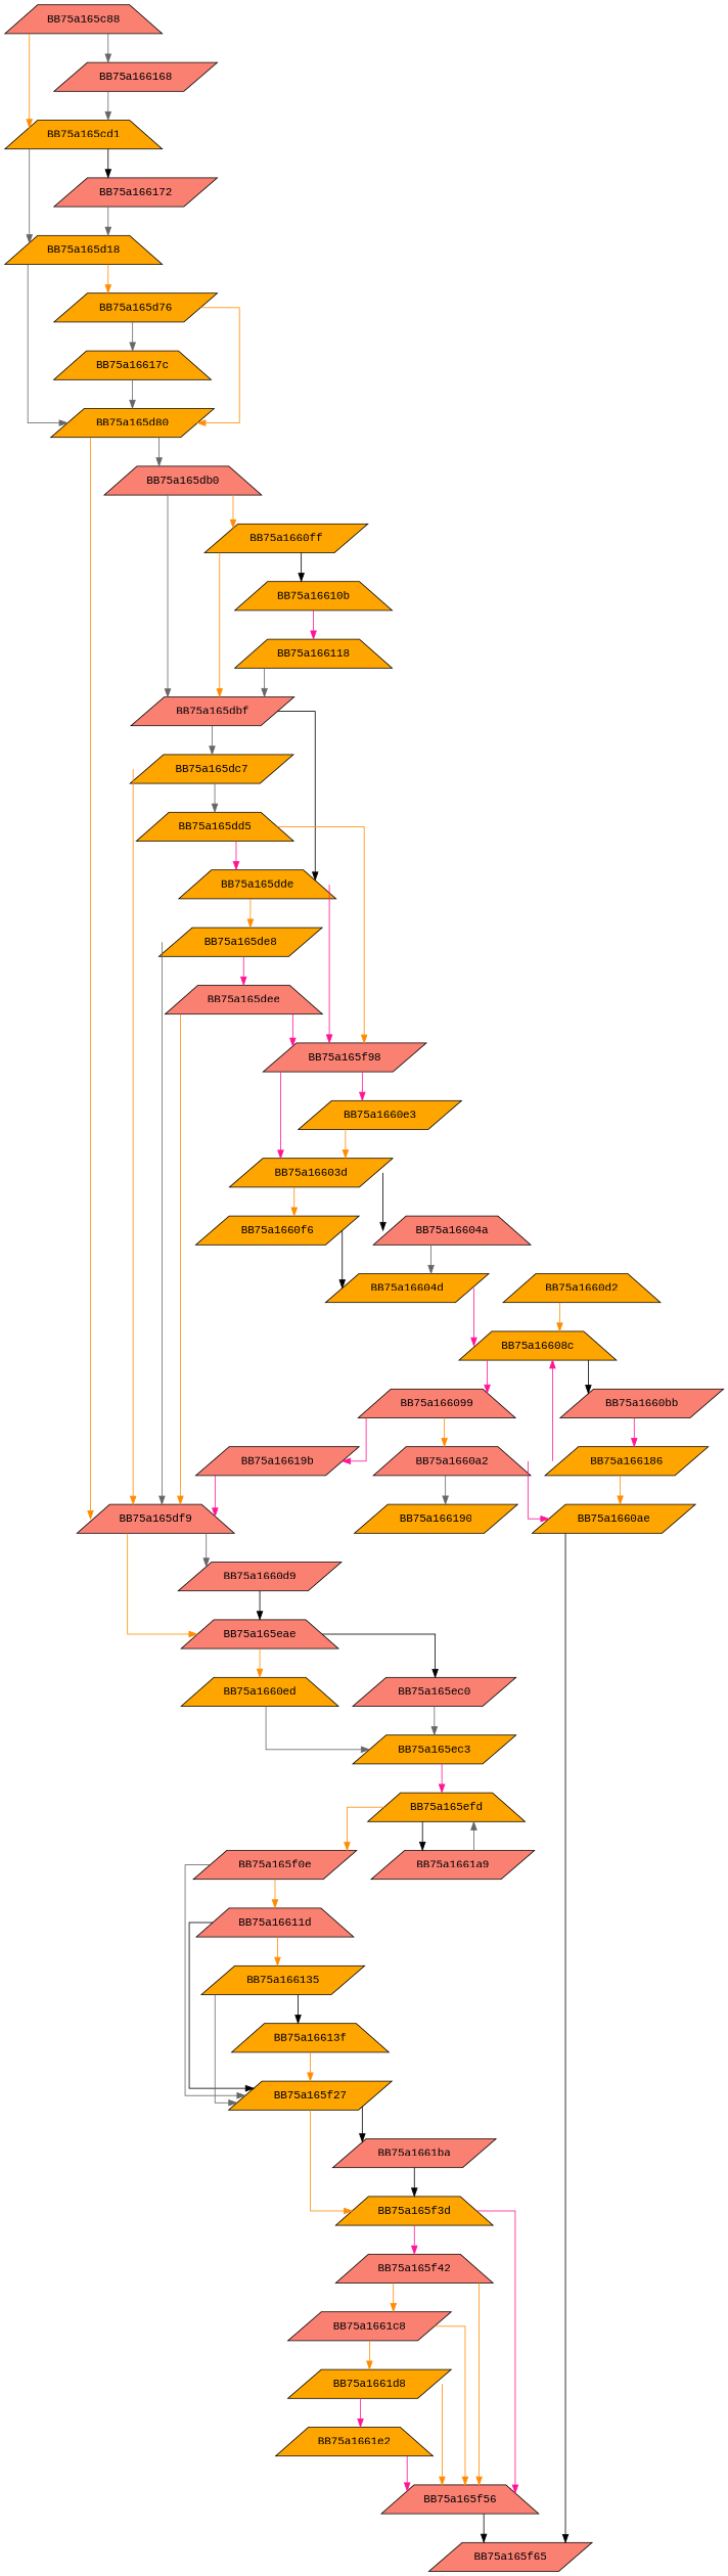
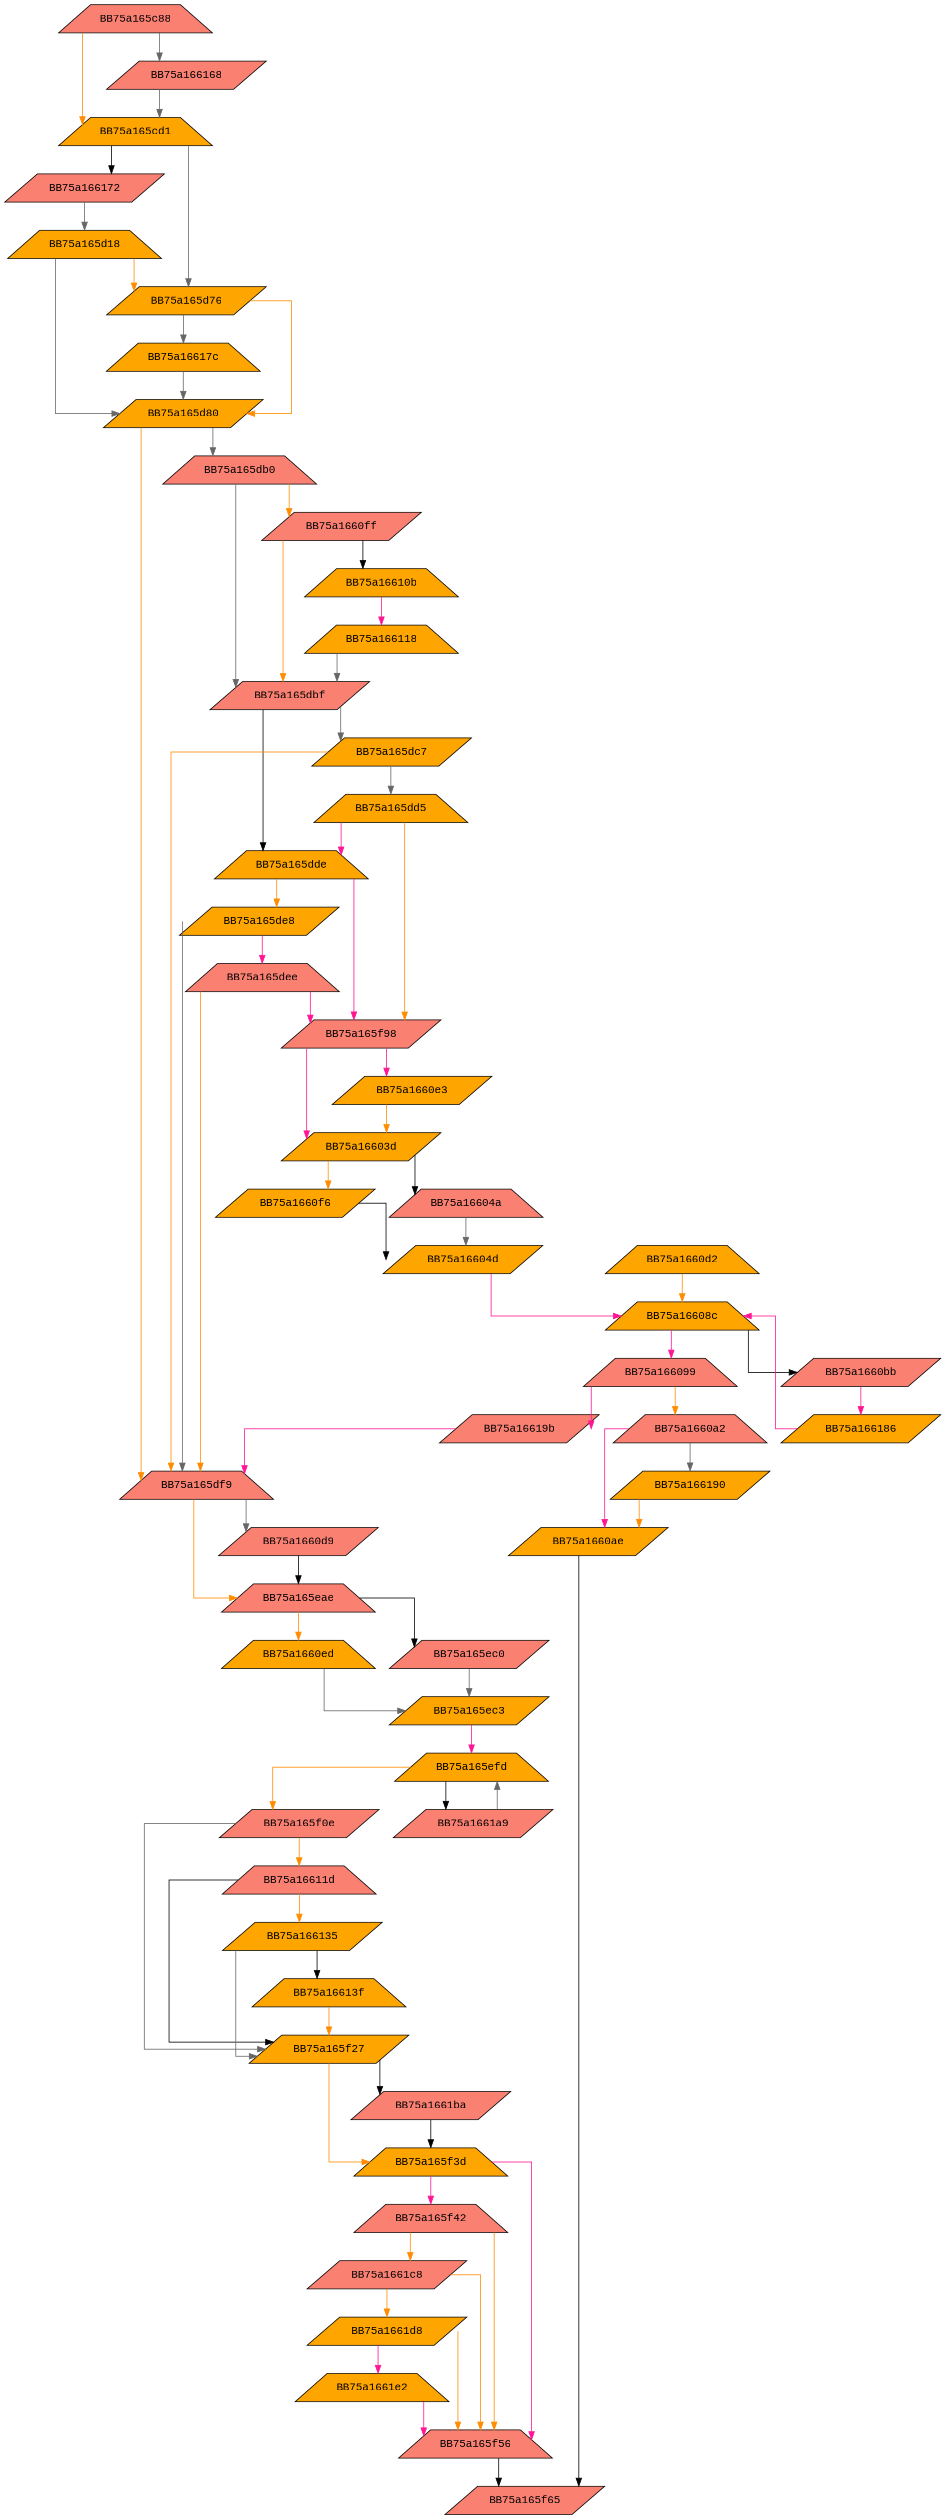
  digraph {
    fontname="Liberation Mono"
    splines=ortho
    node [fillcolor=orange fontname="Liberation Mono" shape=parallelogram style=filled]
    edge [color=darkorange fontname="Liberation Mono"]
    BB75a165c88 [fillcolor=salmon shape=trapezium]
    BB75a166168 [fillcolor=salmon]
    BB75a165cd1 [shape=trapezium]
    BB75a166172 [fillcolor=salmon]
    BB75a165d18 [shape=trapezium]
    BB75a165d80
    BB75a165d76
    BB75a165df9 [fillcolor=salmon shape=trapezium]
    BB75a165db0 [fillcolor=salmon shape=trapezium]
    BB75a16617c [shape=trapezium]
    BB75a1660d9 [fillcolor=salmon]
    BB75a165eae [fillcolor=salmon shape=trapezium]
-   BB75a1660ff
+   BB75a1660ff [fillcolor=salmon]
    BB75a165dbf [fillcolor=salmon]
    BB75a1660ed [shape=trapezium]
    BB75a165ec0 [fillcolor=salmon]
    BB75a16610b [shape=trapezium]
    BB75a165dde [shape=trapezium]
    BB75a165dc7
    BB75a166118 [shape=trapezium]
    BB75a165f98 [fillcolor=salmon]
    BB75a165de8
    BB75a165dd5 [shape=trapezium]
    BB75a1660e3
    BB75a16603d
    BB75a165dee [fillcolor=salmon shape=trapezium]
    BB75a1660f6
    BB75a16604a [fillcolor=salmon shape=trapezium]
    BB75a165ec3
    BB75a165efd [shape=trapezium]
    BB75a1661a9 [fillcolor=salmon]
    BB75a165f0e [fillcolor=salmon]
    BB75a16611d [fillcolor=salmon shape=trapezium]
    BB75a165f27
    BB75a166135
    BB75a1661ba [fillcolor=salmon]
    BB75a165f3d [shape=trapezium]
    BB75a16613f [shape=trapezium]
    BB75a165f56 [fillcolor=salmon shape=trapezium]
    BB75a165f42 [fillcolor=salmon shape=trapezium]
    BB75a165f65 [fillcolor=salmon]
    BB75a1661c8 [fillcolor=salmon]
    BB75a1661d8
    BB75a1661e2 [shape=trapezium]
    BB75a16604d
    BB75a16608c [shape=trapezium]
    BB75a1660bb [fillcolor=salmon]
    BB75a166099 [fillcolor=salmon shape=trapezium]
    BB75a166186
    BB75a16619b [fillcolor=salmon]
    BB75a1660a2 [fillcolor=salmon shape=trapezium]
    BB75a1660d2 [shape=trapezium]
    BB75a166190
    BB75a1660ae
    BB75a165c88 -> BB75a166168 [color=gray40]
    BB75a165c88 -> BB75a165cd1
    BB75a166168 -> BB75a165cd1 [color=gray40]
    BB75a165cd1 -> BB75a166172 [color=black]
-   BB75a165cd1 -> BB75a165d18 [color=gray40]
+   BB75a165cd1 -> BB75a165d76 [color=gray40]
    BB75a166172 -> BB75a165d18 [color=gray40]
    BB75a165d18 -> BB75a165d80 [color=gray40]
    BB75a165d18 -> BB75a165d76
    BB75a165d80 -> BB75a165df9
    BB75a165d80 -> BB75a165db0 [color=gray40]
    BB75a165d76 -> BB75a165d80
    BB75a165d76 -> BB75a16617c [color=gray40]
    BB75a165df9 -> BB75a1660d9 [color=gray40]
    BB75a165df9 -> BB75a165eae
    BB75a165db0 -> BB75a1660ff
    BB75a165db0 -> BB75a165dbf [color=gray40]
    BB75a16617c -> BB75a165d80 [color=gray40]
    BB75a1660d9 -> BB75a165eae [color=black]
    BB75a165eae -> BB75a1660ed
    BB75a165eae -> BB75a165ec0 [color=black]
    BB75a1660ff -> BB75a165dbf
    BB75a1660ff -> BB75a16610b [color=black]
    BB75a165dbf -> BB75a165dde [color=black]
    BB75a165dbf -> BB75a165dc7 [color=gray40]
    BB75a1660ed -> BB75a165ec3 [color=gray40]
    BB75a165ec0 -> BB75a165ec3 [color=gray40]
    BB75a16610b -> BB75a166118 [color=deeppink]
    BB75a165dde -> BB75a165f98 [color=deeppink]
    BB75a165dde -> BB75a165de8
    BB75a165dc7 -> BB75a165df9
    BB75a165dc7 -> BB75a165dd5 [color=gray40]
    BB75a166118 -> BB75a165dbf [color=gray40]
    BB75a165f98 -> BB75a1660e3 [color=deeppink]
    BB75a165f98 -> BB75a16603d [color=deeppink]
    BB75a165de8 -> BB75a165df9 [color=gray40]
    BB75a165de8 -> BB75a165dee [color=deeppink]
    BB75a165dd5 -> BB75a165dde [color=deeppink]
    BB75a165dd5 -> BB75a165f98
    BB75a1660e3 -> BB75a16603d
    BB75a16603d -> BB75a1660f6
    BB75a16603d -> BB75a16604a [color=black]
    BB75a165dee -> BB75a165df9
    BB75a165dee -> BB75a165f98 [color=deeppink]
    BB75a1660f6 -> BB75a16604d [color=black]
    BB75a16604a -> BB75a16604d [color=gray40]
    BB75a165ec3 -> BB75a165efd [color=deeppink]
    BB75a165efd -> BB75a1661a9 [color=black]
    BB75a165efd -> BB75a165f0e
    BB75a1661a9 -> BB75a165efd [color=gray40]
    BB75a165f0e -> BB75a16611d
    BB75a165f0e -> BB75a165f27 [color=gray40]
    BB75a16611d -> BB75a165f27 [color=black]
    BB75a16611d -> BB75a166135
    BB75a165f27 -> BB75a1661ba [color=black]
    BB75a165f27 -> BB75a165f3d
    BB75a166135 -> BB75a165f27 [color=gray40]
    BB75a166135 -> BB75a16613f [color=black]
    BB75a1661ba -> BB75a165f3d [color=black]
    BB75a165f3d -> BB75a165f56 [color=deeppink]
    BB75a165f3d -> BB75a165f42 [color=deeppink]
    BB75a16613f -> BB75a165f27
    BB75a165f56 -> BB75a165f65 [color=black]
    BB75a165f42 -> BB75a165f56
    BB75a165f42 -> BB75a1661c8
    BB75a1661c8 -> BB75a165f56
    BB75a1661c8 -> BB75a1661d8
    BB75a1661d8 -> BB75a165f56
    BB75a1661d8 -> BB75a1661e2 [color=deeppink]
    BB75a1661e2 -> BB75a165f56 [color=deeppink]
    BB75a16604d -> BB75a16608c [color=deeppink]
    BB75a16608c -> BB75a1660bb [color=black]
    BB75a16608c -> BB75a166099 [color=deeppink]
    BB75a1660bb -> BB75a166186 [color=deeppink]
    BB75a166099 -> BB75a16619b [color=deeppink]
    BB75a166099 -> BB75a1660a2
    BB75a166186 -> BB75a16608c [color=deeppink]
    BB75a16619b -> BB75a165df9 [color=deeppink]
    BB75a1660a2 -> BB75a166190 [color=gray40]
    BB75a1660a2 -> BB75a1660ae [color=deeppink]
    BB75a1660d2 -> BB75a16608c
-   BB75a166186 -> BB75a1660ae
+   BB75a166190 -> BB75a1660ae
    BB75a1660ae -> BB75a165f65 [color=black]
  }
